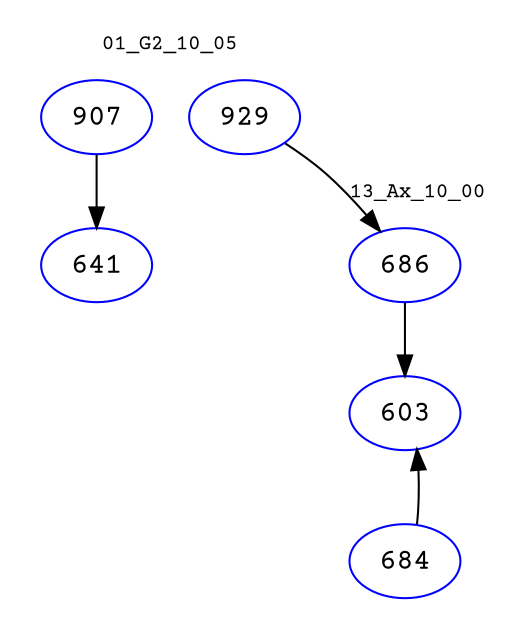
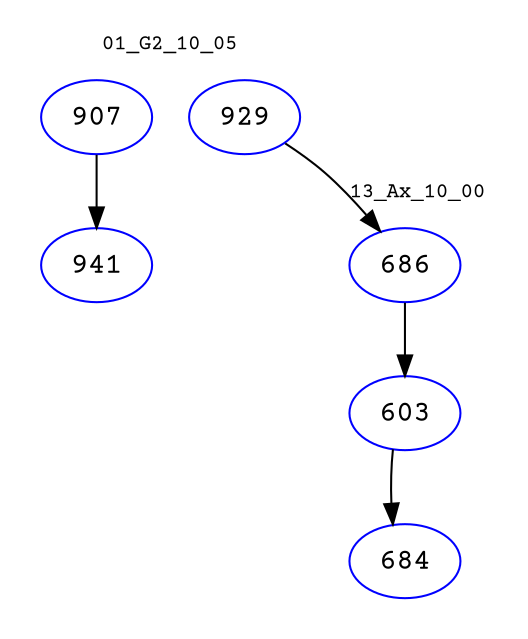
  digraph {
    fontname="Courier Prime"
    node [color=blue fontname="Courier Prime"]
    edge [color=black fontname="Courier Prime"]
    n1 [label=686]
    n2 [label=603]
    n3 [label=684]
    n4 [label=929]
    n5 [label=907]
-   n6 [label=641]
+   n6 [label=941]
    subgraph cluster_1 {
      color=white
      fontsize=10
      label="13_Ax_10_00"
      n1
      n2
      n3
    }
    subgraph cluster_2 {
      color=white
      fontsize=10
      label="01_G2_10_05"
      n4
      n5
      n6
    }
    n1 -> n2
-   n3 -> n2
+   n2 -> n3
    n4 -> n1
    n5 -> n6
  }
